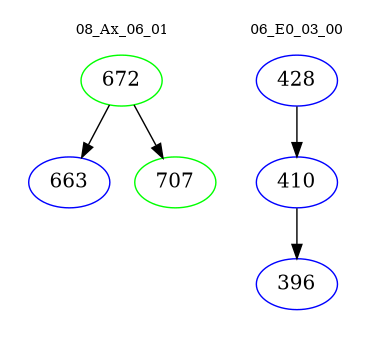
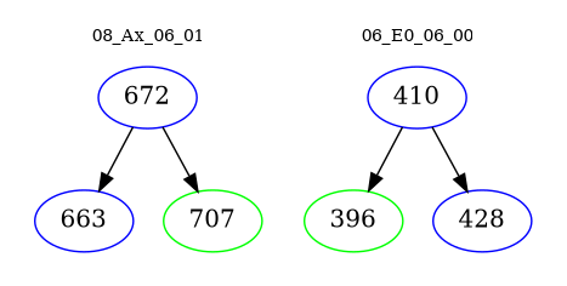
  digraph {
    node [color=blue]
    edge [color=black]
-   n1 [color=green label=672]
+   n1 [label=672]
    n2 [label=663]
    n3 [color=green label=707]
    n4 [label=410]
-   n5 [label=396]
+   n5 [color=green label=396]
    n6 [label=428]
    subgraph cluster_1 {
      color=white
      fontsize=10
      label="08_Ax_06_01"
      n1
      n2
      n3
    }
    subgraph cluster_2 {
      color=white
      fontsize=10
-     label="06_E0_03_00"
+     label="06_E0_06_00"
      n4
      n5
      n6
    }
    n1 -> n2
    n1 -> n3
    n4 -> n5
-   n6 -> n4
+   n4 -> n6
  }
